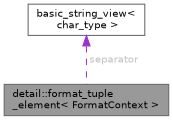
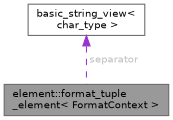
  digraph {
    node [color=gray40 fontname=Helvetica fontsize=10 shape=box style=filled]
-   n1 [fillcolor=grey60 fontcolor=black height=0.2 label="detail::format_tuple\l_element\< FormatContext \>" width=0.4]
+   n1 [fillcolor=grey60 fontcolor=black height=0.2 label="element::format_tuple\l_element\< FormatContext \>" width=0.4]
    n2 [fillcolor=white height=0.2 label="basic_string_view\<\l char_type \>" width=0.4]
    n2 -> n1 [color=darkorchid3 dir=back fontcolor=grey fontname=Helvetica fontsize=10 label=" separator" labelfontname=Helvetica labelfontsize=10 style=dashed]
  }
